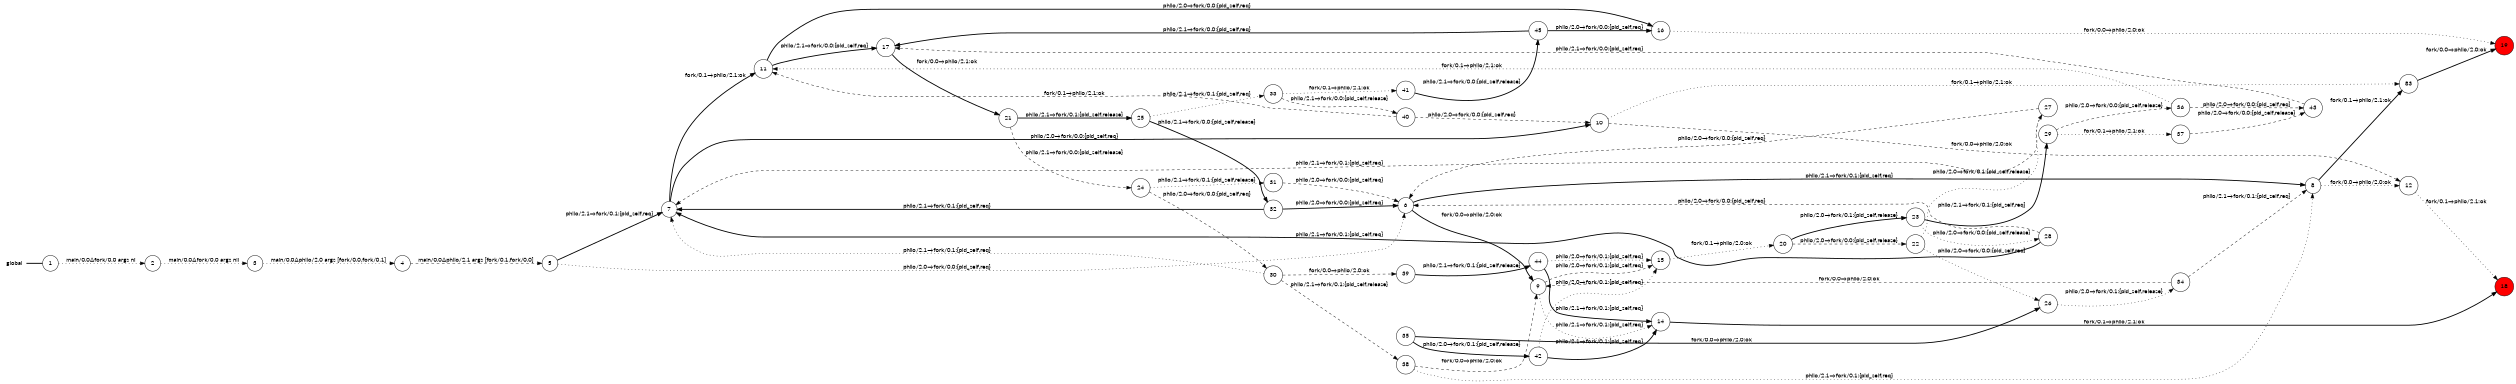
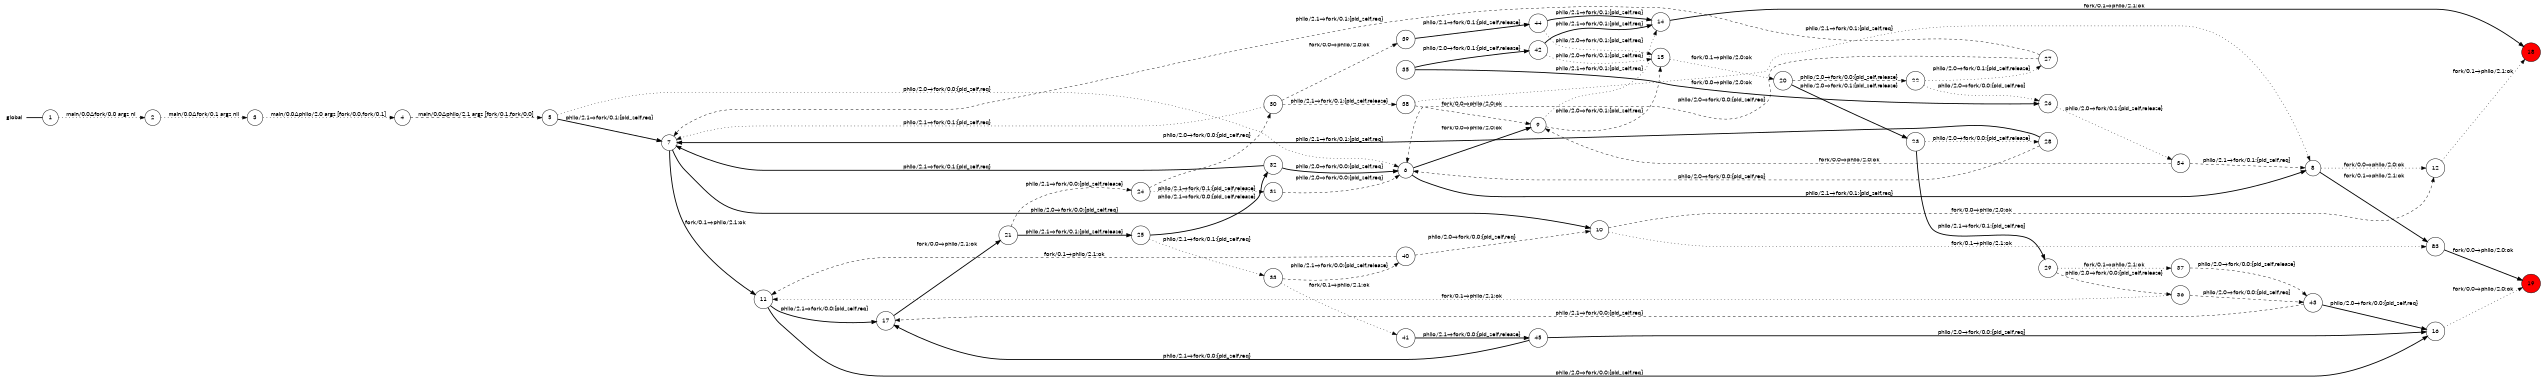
  digraph {
    fontname=Lato
    rankdir=LR
    node [fontname=Lato shape=circle]
    edge [fontname=Lato style=bold]
    n1 [label=global shape=plaintext]
    n2 [label=1]
    n3 [label=2]
    n4 [label=39]
    n5 [label=44]
    n6 [label=14]
    n7 [label=15]
    n8 [label=33]
    n9 [label=41]
    n10 [label=40]
    n11 [label=45]
    n12 [label=11]
    n13 [label=10]
    n14 [label=17]
    n15 [label=16]
    n16 [label=34]
    n17 [label=9]
    n18 [label=8]
    n19 [label=12]
    n20 [label=83]
    n21 [fillcolor="#FF0000FF" label=18 style=filled]
    n22 [label=28]
    n23 [label=7]
    n24 [label=6]
    n25 [label=20]
    n26 [label=26]
    n27 [label=35]
    n28 [label=42]
    n29 [label=25]
    n30 [label=32]
    n31 [label=38]
    n32 [fillcolor="#FF0000FF" label=19 style=filled]
    n33 [label=37]
    n34 [label=43]
    n35 [label=24]
    n36 [label=31]
    n37 [label=30]
    n38 [label=21]
    n39 [label=3]
    n40 [label=27]
    n41 [label=36]
    n42 [label=4]
    n43 [label=5]
    n44 [label=23]
    n45 [label=22]
    n46 [label=29]
    n1 -> n2 [arrowhead=none]
    n2 -> n3 [label="main/0.0Δfork/0.0 args nil" style=dotted]
-   n3 -> n39 [label="main/0.0Δfork/0.0 args nil" style=dotted]
+   n3 -> n39 [label="main/0.0Δfork/0.1 args nil" style=dotted]
    n4 -> n5 [label="philo/2.1→fork/0.1:{pid_self,release}"]
    n5 -> n6 [label="philo/2.1→fork/0.1:{pid_self,req}"]
    n5 -> n7 [label="philo/2.0→fork/0.1:{pid_self,req}" style=dotted]
    n6 -> n21 [label="fork/0.1→philo/2.1:ok"]
    n7 -> n25 [label="fork/0.1→philo/2.0:ok" style=dotted]
    n8 -> n9 [label="fork/0.1→philo/2.1:ok" style=dotted]
    n8 -> n10 [label="philo/2.1→fork/0.0:{pid_self,release}" style=dashed]
    n9 -> n11 [label="philo/2.1→fork/0.0:{pid_self,release}"]
    n10 -> n12 [label="fork/0.1→philo/2.1:ok" style=dashed]
    n10 -> n13 [label="philo/2.0→fork/0.0:{pid_self,req}" style=dashed]
    n11 -> n14 [label="philo/2.1→fork/0.0:{pid_self,req}"]
    n11 -> n15 [label="philo/2.0→fork/0.0:{pid_self,req}"]
    n12 -> n14 [label="philo/2.1→fork/0.0:{pid_self,req}"]
    n12 -> n15 [label="philo/2.0→fork/0.0:{pid_self,req}"]
    n13 -> n19 [label="fork/0.0→philo/2.0:ok" style=dashed]
    n13 -> n20 [label="fork/0.1→philo/2.1:ok" style=dotted]
    n14 -> n38 [label="fork/0.0→philo/2.1:ok"]
    n15 -> n32 [label="fork/0.0→philo/2.0:ok" style=dotted]
    n16 -> n17 [label="fork/0.0→philo/2.0:ok" style=dashed]
    n16 -> n18 [label="philo/2.1→fork/0.1:{pid_self,req}" style=dashed]
    n17 -> n6 [label="philo/2.1→fork/0.1:{pid_self,req}" style=dotted]
    n17 -> n7 [label="philo/2.0→fork/0.1:{pid_self,req}" style=dashed]
    n18 -> n19 [label="fork/0.0→philo/2.0:ok" style=dotted]
    n18 -> n20 [label="fork/0.1→philo/2.1:ok"]
    n19 -> n21 [label="fork/0.1→philo/2.1:ok" style=dotted]
    n20 -> n32 [label="fork/0.0→philo/2.0:ok"]
    n22 -> n23 [label="philo/2.1→fork/0.1:{pid_self,req}"]
    n22 -> n24 [label="philo/2.0→fork/0.0:{pid_self,req}" style=dashed]
    n23 -> n12 [label="fork/0.1→philo/2.1:ok"]
    n23 -> n13 [label="philo/2.0→fork/0.0:{pid_self,req}"]
    n24 -> n17 [label="fork/0.0→philo/2.0:ok"]
    n24 -> n18 [label="philo/2.1→fork/0.1:{pid_self,req}"]
    n25 -> n44 [label="philo/2.0→fork/0.1:{pid_self,release}"]
    n25 -> n45 [label="philo/2.0→fork/0.0:{pid_self,release}" style=dashed]
    n26 -> n16 [label="philo/2.0→fork/0.1:{pid_self,release}" style=dotted]
    n27 -> n26 [label="fork/0.0→philo/2.0:ok"]
    n27 -> n28 [label="philo/2.0→fork/0.1:{pid_self,release}"]
    n28 -> n6 [label="philo/2.1→fork/0.1:{pid_self,req}"]
    n28 -> n7 [label="philo/2.0→fork/0.1:{pid_self,req}" style=dotted]
    n29 -> n8 [label="philo/2.1→fork/0.1:{pid_self,req}" style=dotted]
    n29 -> n30 [label="philo/2.1→fork/0.0:{pid_self,release}"]
    n30 -> n23 [label="philo/2.1→fork/0.1:{pid_self,req}"]
    n30 -> n24 [label="philo/2.0→fork/0.0:{pid_self,req}"]
    n31 -> n17 [label="fork/0.0→philo/2.0:ok" style=dashed]
    n31 -> n18 [label="philo/2.1→fork/0.1:{pid_self,req}" style=dotted]
    n33 -> n34 [label="philo/2.0→fork/0.0:{pid_self,release}" style=dashed]
    n34 -> n14 [label="philo/2.1→fork/0.0:{pid_self,req}" style=dashed]
+   n34 -> n15 [label="philo/2.0→fork/0.0:{pid_self,req}"]
    n35 -> n36 [label="philo/2.1→fork/0.1:{pid_self,release}" style=dotted]
    n35 -> n37 [label="philo/2.0→fork/0.0:{pid_self,req}" style=dashed]
    n36 -> n24 [label="philo/2.0→fork/0.0:{pid_self,req}" style=dashed]
    n37 -> n4 [label="fork/0.0→philo/2.0:ok" style=dashed]
    n37 -> n23 [label="philo/2.1→fork/0.1:{pid_self,req}" style=dotted]
    n37 -> n31 [label="philo/2.1→fork/0.1:{pid_self,release}" style=dashed]
    n38 -> n29 [label="philo/2.1→fork/0.1:{pid_self,release}"]
    n38 -> n35 [label="philo/2.1→fork/0.0:{pid_self,release}" style=dashed]
    n39 -> n42 [label="main/0.0Δphilo/2.0 args [fork/0.0,fork/0.1]" style=dotted]
    n40 -> n23 [label="philo/2.1→fork/0.1:{pid_self,req}" style=dashed]
    n40 -> n24 [label="philo/2.0→fork/0.0:{pid_self,req}" style=dashed]
    n41 -> n12 [label="fork/0.1→philo/2.1:ok" style=dotted]
    n41 -> n34 [label="philo/2.0→fork/0.0:{pid_self,req}" style=dashed]
    n42 -> n43 [label="main/0.0Δphilo/2.1 args [fork/0.1,fork/0.0]" style=dashed]
    n43 -> n23 [label="philo/2.1→fork/0.1:{pid_self,req}"]
    n43 -> n24 [label="philo/2.0→fork/0.0:{pid_self,req}" style=dotted]
    n44 -> n22 [label="philo/2.0→fork/0.0:{pid_self,release}" style=dotted]
    n44 -> n46 [label="philo/2.1→fork/0.1:{pid_self,req}"]
    n45 -> n26 [label="philo/2.0→fork/0.0:{pid_self,req}" style=dotted]
    n45 -> n40 [label="philo/2.0→fork/0.1:{pid_self,release}" style=dotted]
    n46 -> n33 [label="fork/0.1→philo/2.1:ok" style=dotted]
    n46 -> n41 [label="philo/2.0→fork/0.0:{pid_self,release}" style=dashed]
  }
